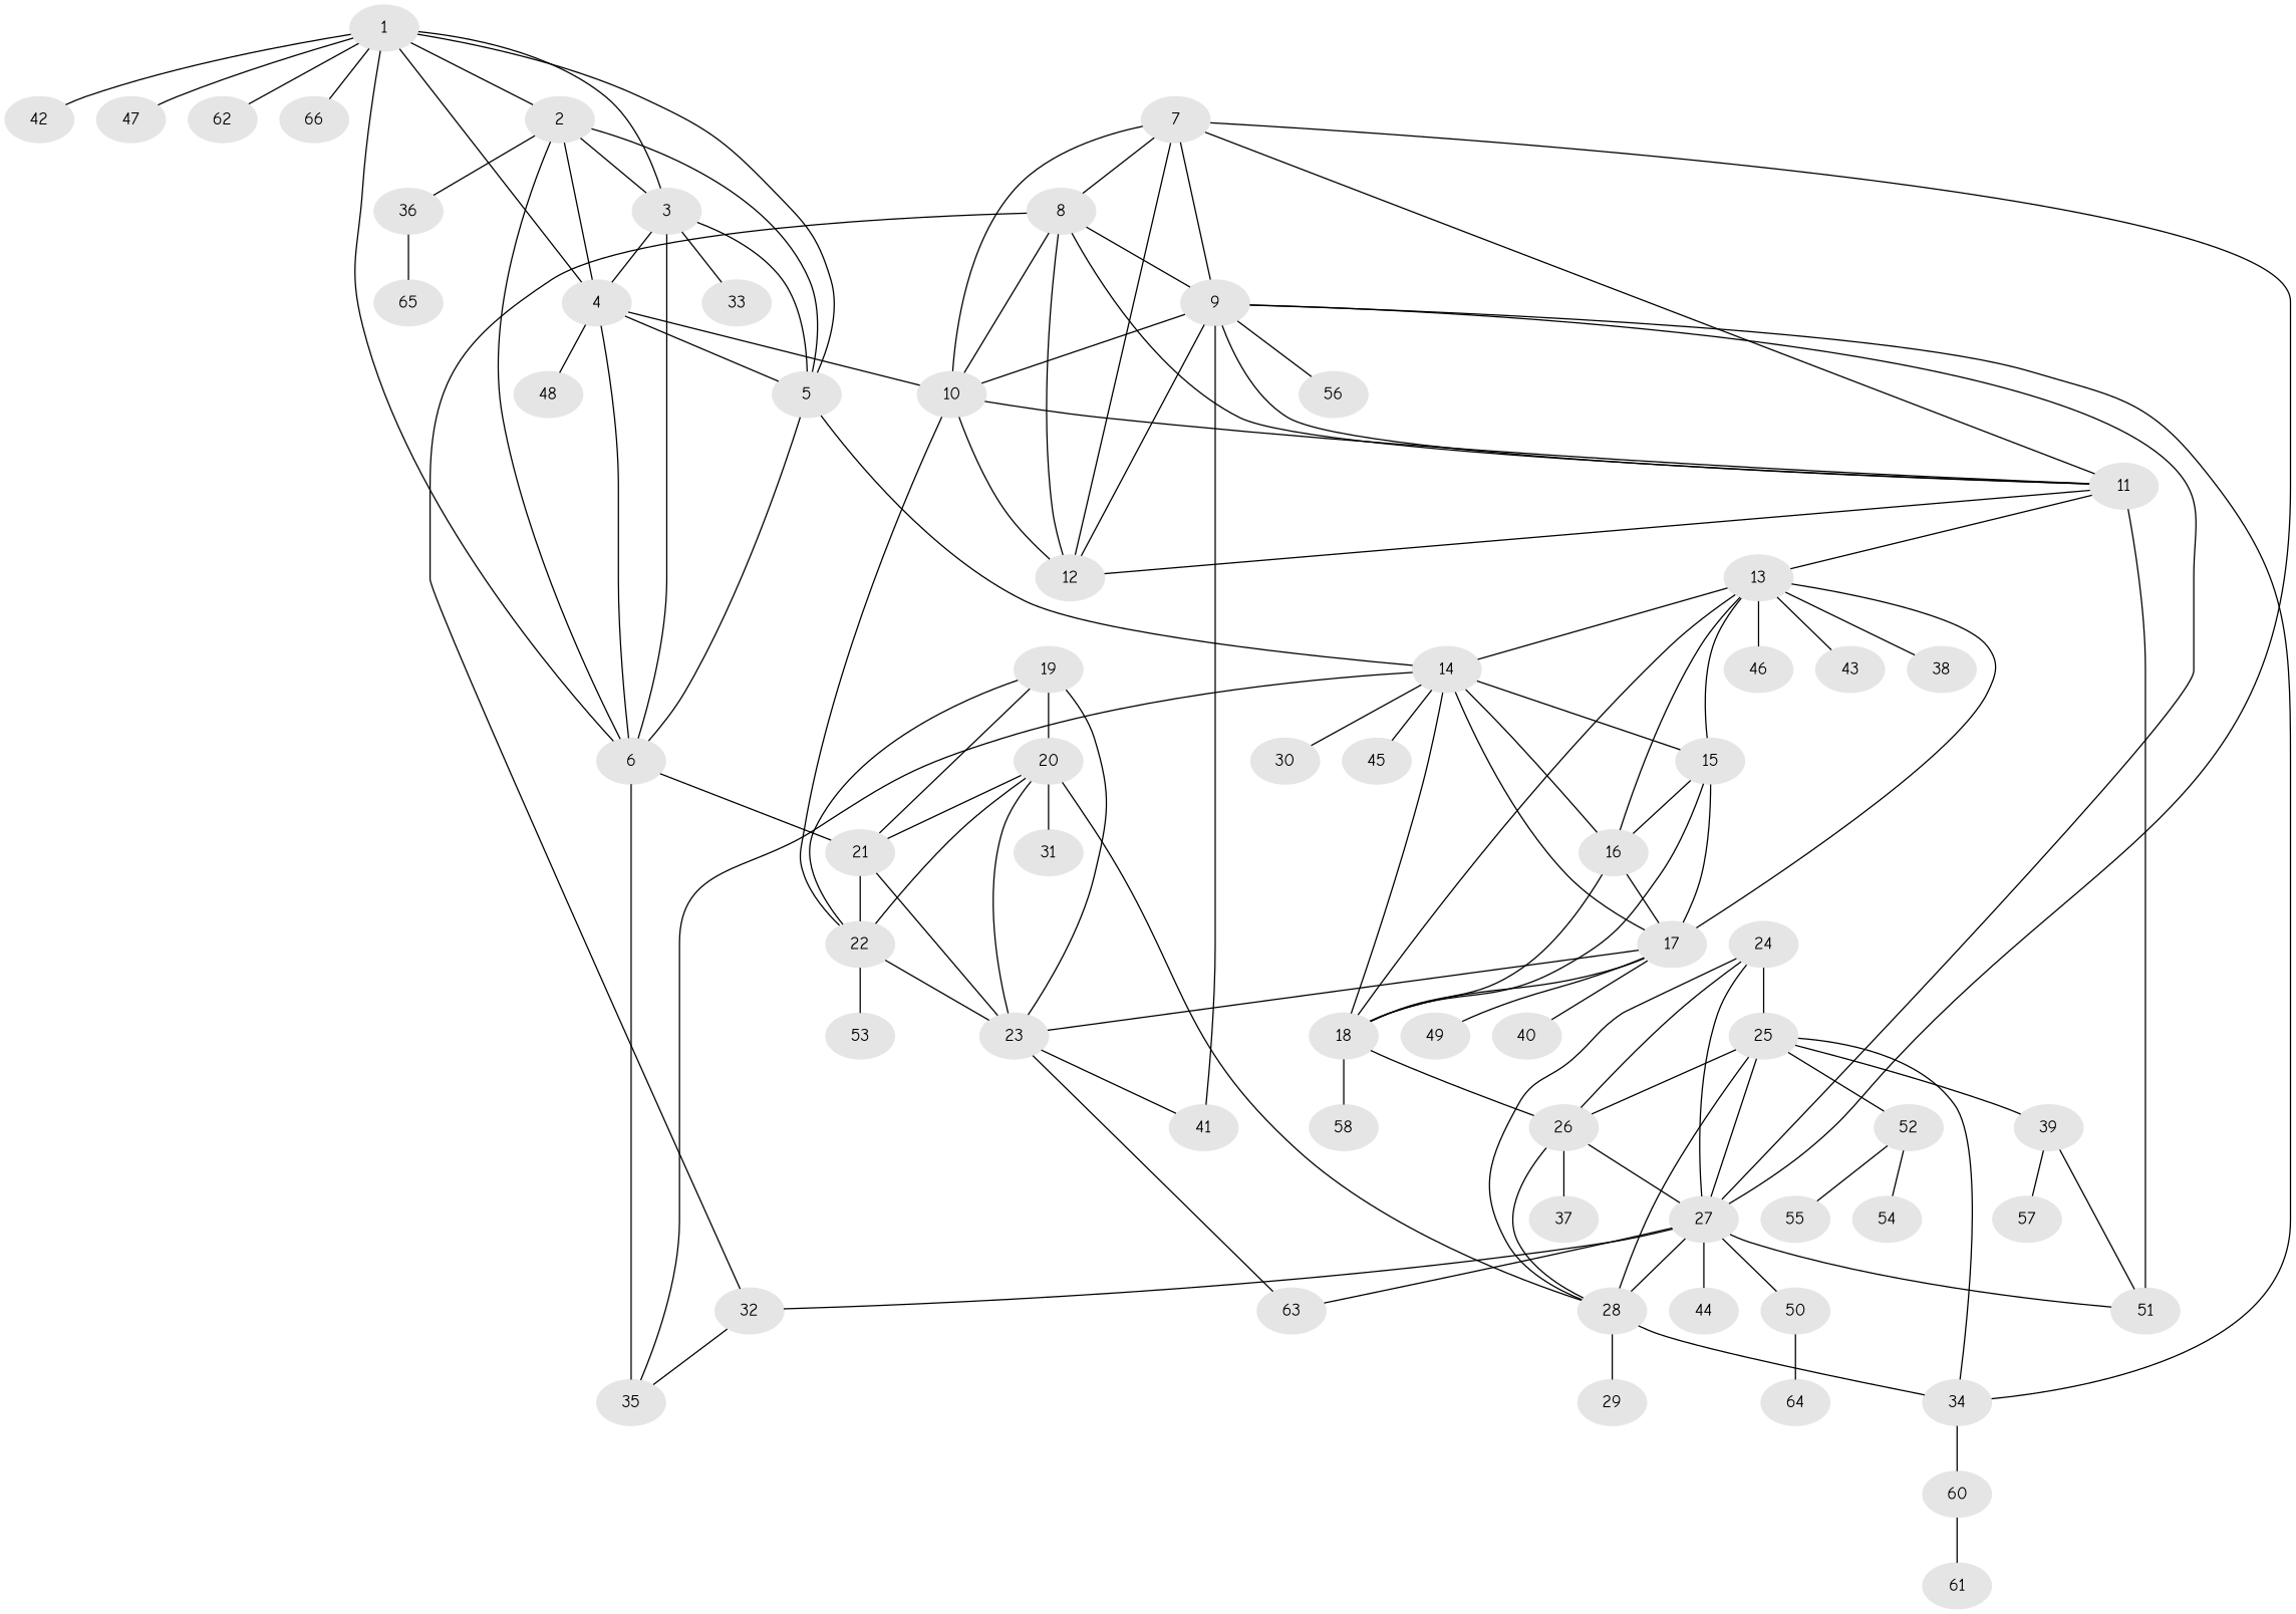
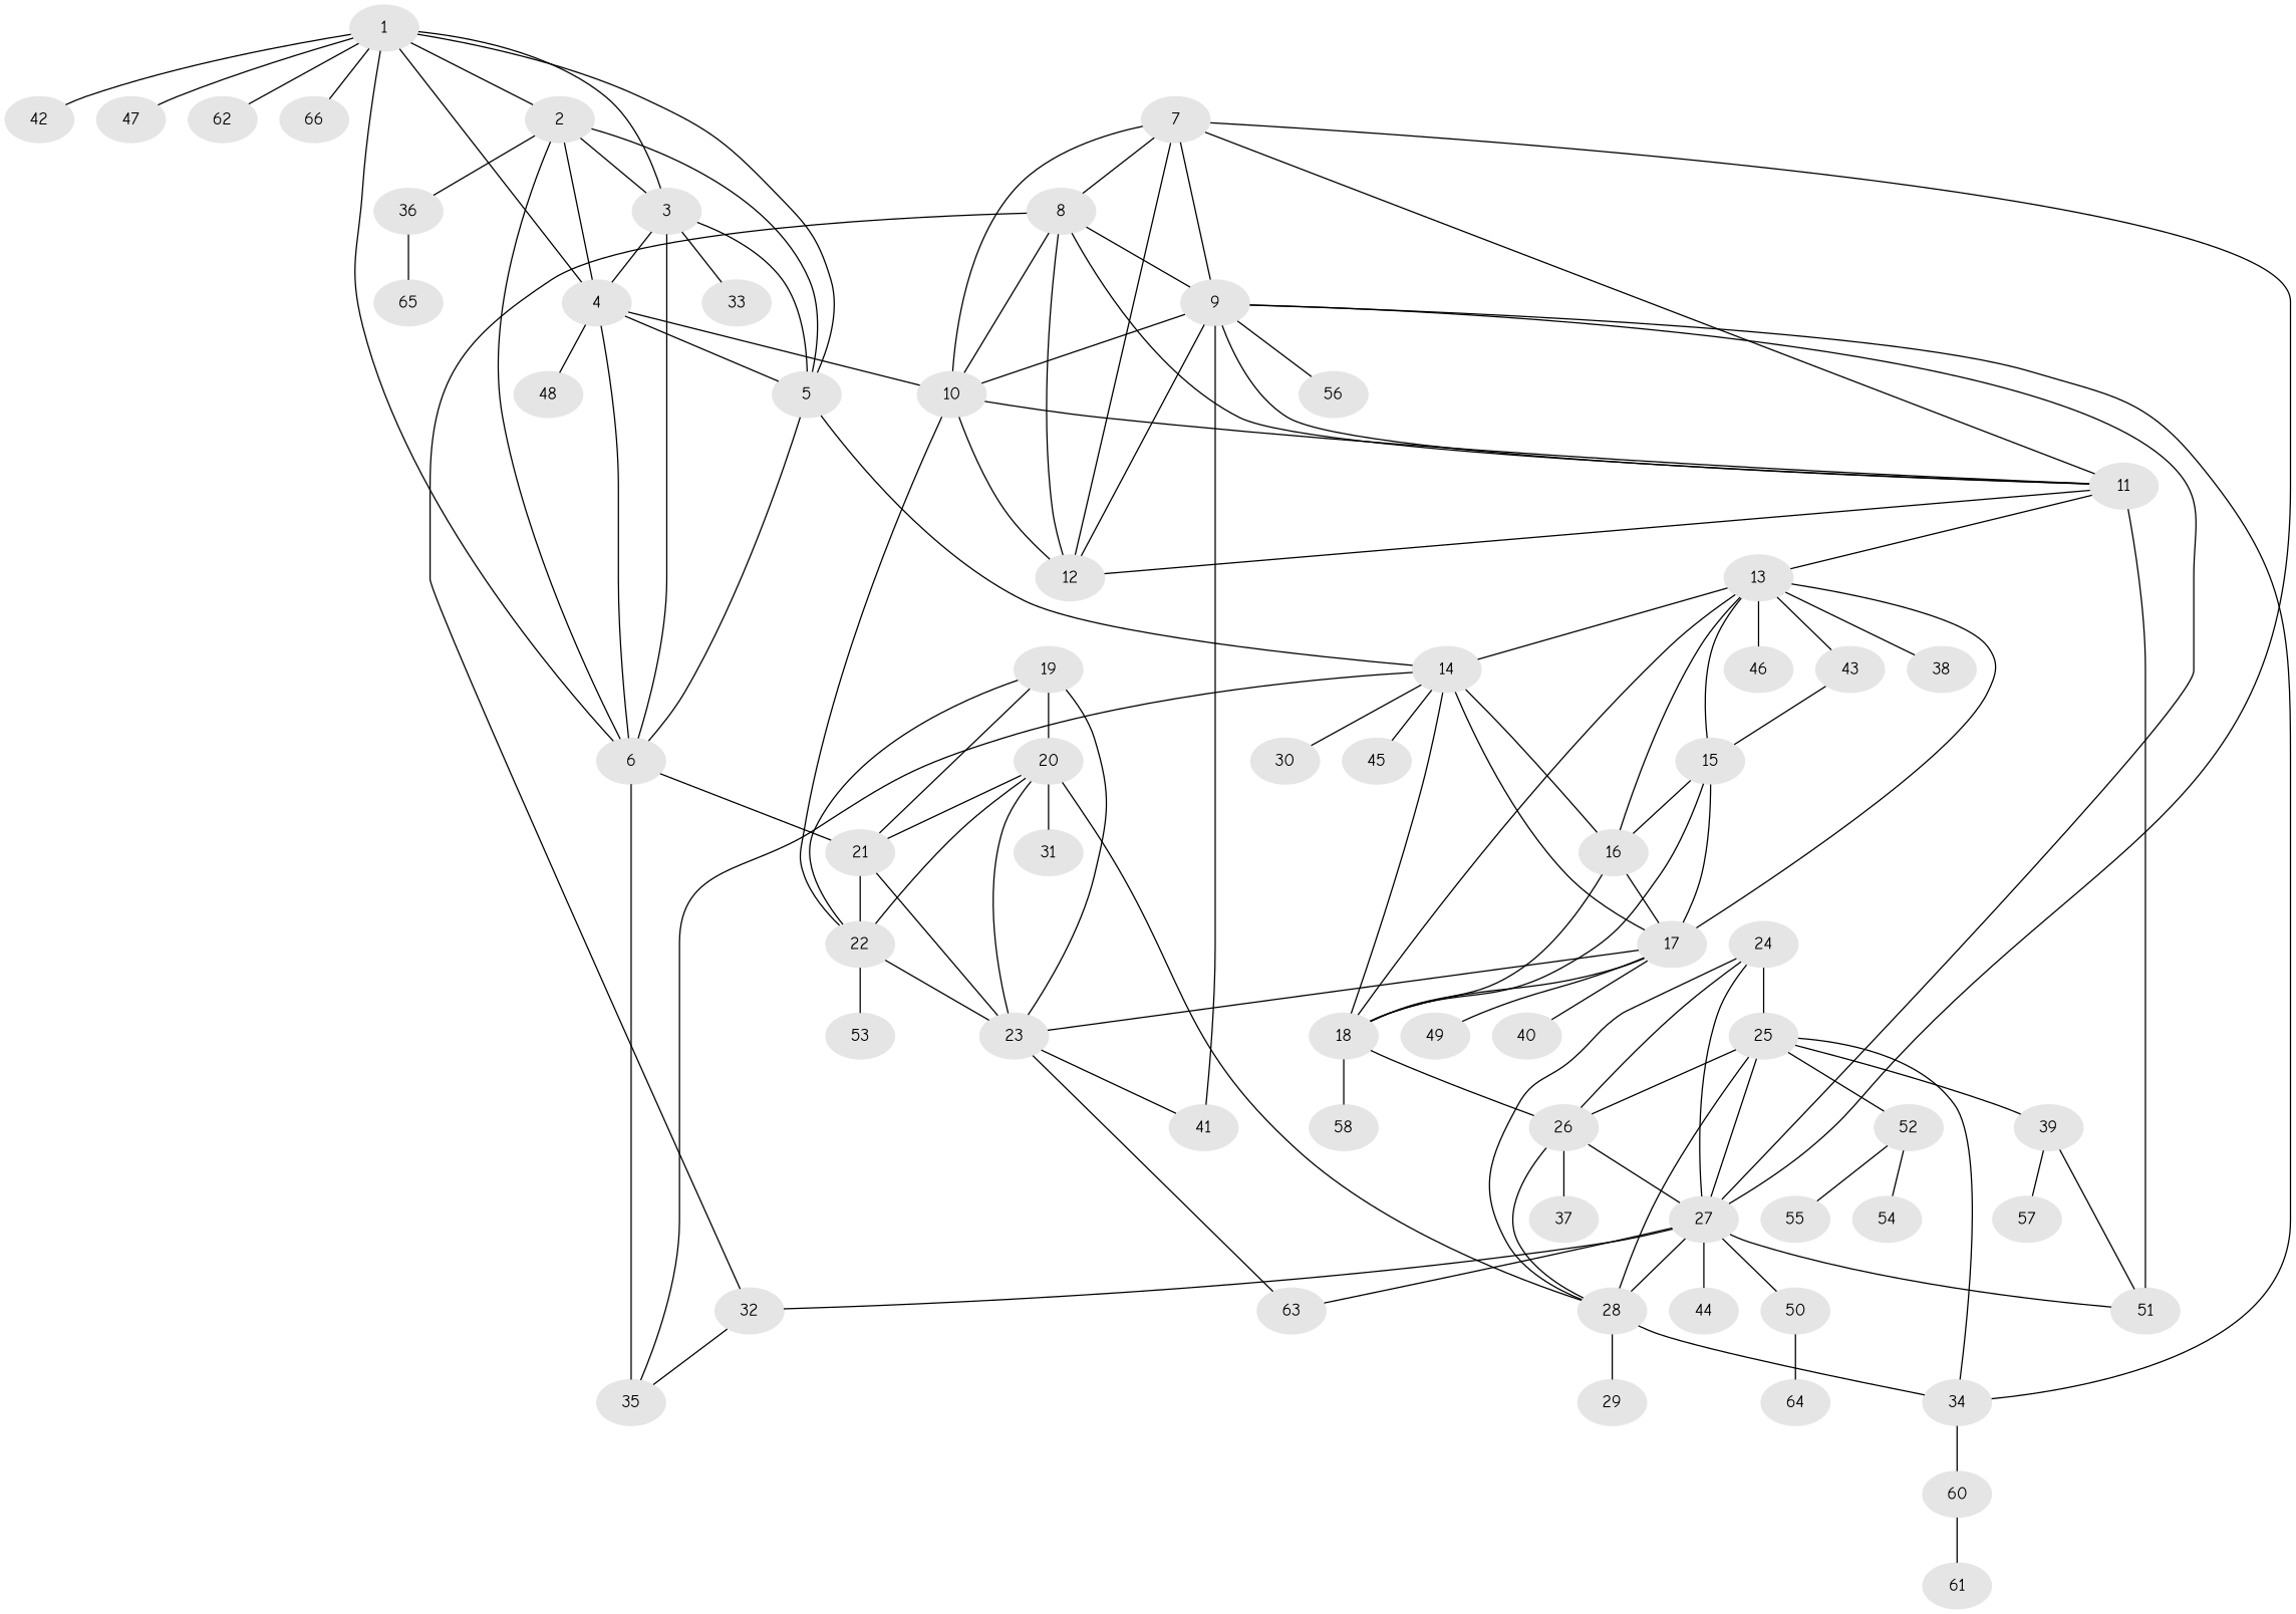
  graph {
    fontname="Comic Neue"
    node [color=gray90 fontname="Comic Neue" style=filled]
    edge [fontname="Comic Neue" weight=1.0]
    1
    2
    3
    4
    5
    6
    42
    47
    62
    66
    36
    33
    10
    48
    14
    21
    35
    27
    32
    51
    28
    63
    44
    50
    65
    11
    12
    22
    15
    16
    17
    18
    30
    45
    23
    7
    8
    9
    34
    41
    56
    13
    60
    53
    38
    43
    46
    40
    49
    26
    58
    37
    19
    20
    31
    29
    24
    25
    39
    52
    57
    54
    55
    64
    61
    1 -- 2
    1 -- 3
    1 -- 4
    1 -- 5
    1 -- 6
    1 -- 42
    1 -- 47
    1 -- 62
    1 -- 66
    2 -- 3
    2 -- 4
    2 -- 5
    2 -- 6
    2 -- 36
    3 -- 4
    3 -- 5 [weight=2.0]
    3 -- 6
    3 -- 33
    4 -- 5
    4 -- 6
    4 -- 10
    4 -- 48 [weight=2.0]
    5 -- 6
    5 -- 14
    6 -- 21
    6 -- 35 [weight=5.0]
    36 -- 65
    10 -- 11
    10 -- 12
    10 -- 22
    14 -- 35
-   14 -- 15
+   43 -- 15
    14 -- 16
    14 -- 17
    14 -- 18
    14 -- 30
    14 -- 45
    21 -- 22
    21 -- 23
    27 -- 32
    27 -- 51
    27 -- 28
    27 -- 63
    27 -- 44
    27 -- 50
    32 -- 35
    28 -- 34
    28 -- 29
    50 -- 64
    11 -- 51 [weight=6.0]
    11 -- 12
    11 -- 13
    22 -- 23
    22 -- 53 [weight=3.0]
    15 -- 16 [weight=2.0]
    15 -- 17
    15 -- 18
    16 -- 17
    16 -- 18
    17 -- 18
    17 -- 23
    17 -- 40
    17 -- 49
    18 -- 26
    18 -- 58
    23 -- 63
    23 -- 41
    7 -- 10
    7 -- 27
    7 -- 11
    7 -- 12
    7 -- 8
    7 -- 9
    8 -- 10
    8 -- 32
    8 -- 11
    8 -- 12
    8 -- 9
    9 -- 10
    9 -- 27
    9 -- 11
    9 -- 12
    9 -- 34
    9 -- 41 [weight=4.0]
    9 -- 56
    34 -- 60
    13 -- 14
    13 -- 15
    13 -- 16
    13 -- 17
    13 -- 18
    13 -- 38
    13 -- 43
    13 -- 46
    60 -- 61
    26 -- 27
    26 -- 28
    26 -- 37 [weight=3.0]
    19 -- 21
    19 -- 22
    19 -- 23
    19 -- 20 [weight=3.0]
    20 -- 21 [weight=2.0]
    20 -- 28
    20 -- 22 [weight=2.0]
    20 -- 23 [weight=2.0]
    20 -- 31 [weight=8.0]
    24 -- 27
    24 -- 28
    24 -- 26
    24 -- 25 [weight=2.0]
    25 -- 27 [weight=2.0]
    25 -- 28 [weight=2.0]
    25 -- 34
    25 -- 26 [weight=2.0]
    25 -- 39
    25 -- 52
    39 -- 51
    39 -- 57
    52 -- 54
    52 -- 55
  }
